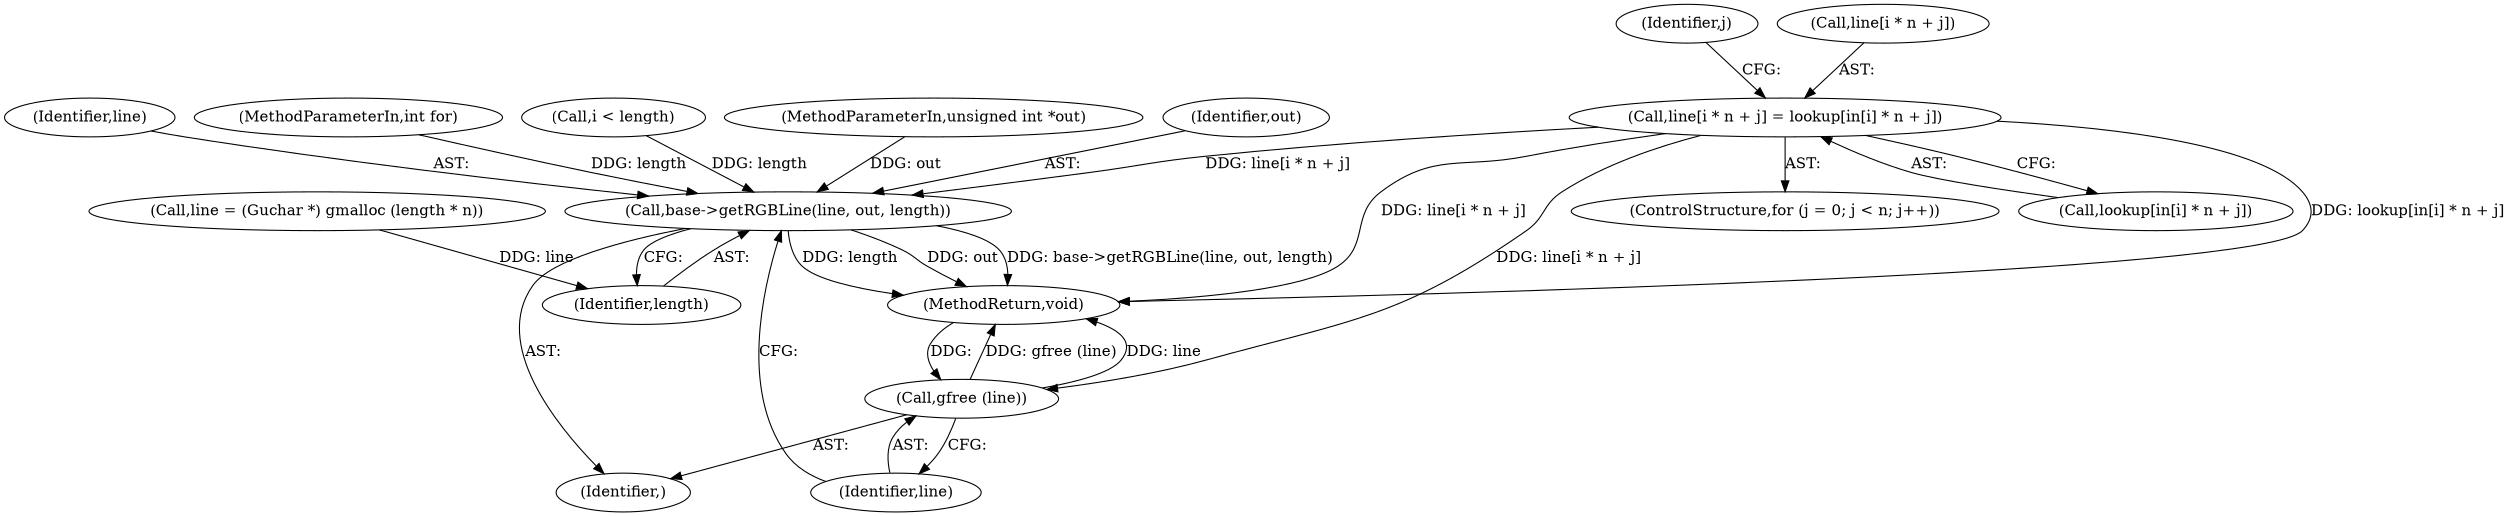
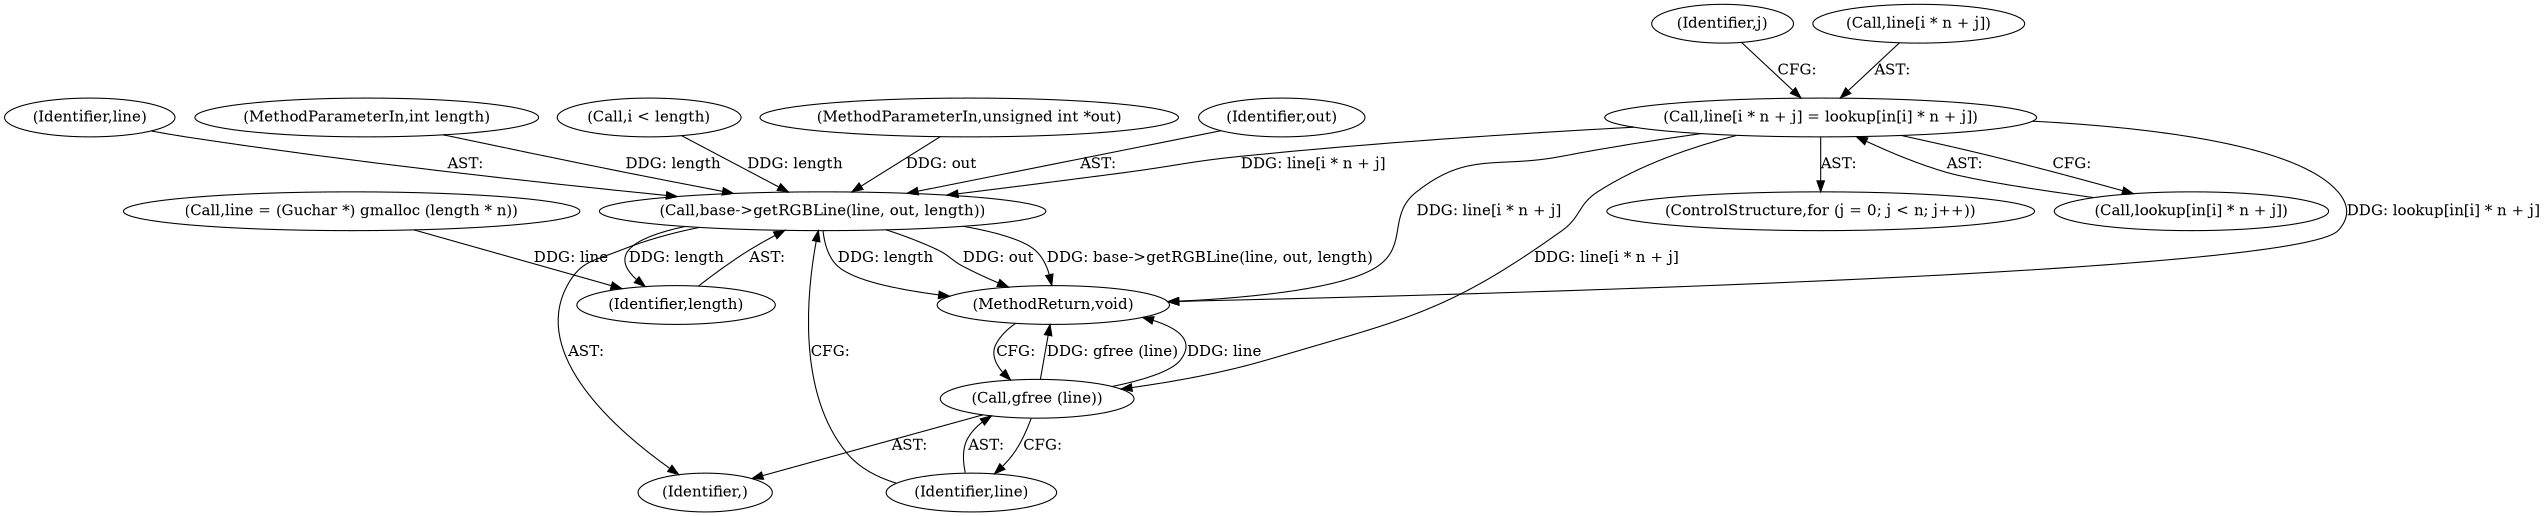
  digraph {
    n1 [label="(Call,line[i * n + j] = lookup[in[i] * n + j])"]
    n2 [label="(Call,base->getRGBLine(line, out, length))"]
    n3 [label="(Call,gfree (line))"]
    n4 [label="(Call,lookup[in[i] * n + j])"]
    n5 [label="(MethodReturn,void)"]
    n6 [label="(ControlStructure,for (j = 0; j < n; j++))"]
    n7 [label="(Identifier,)"]
    n8 [label="(Identifier,length)"]
    n9 [label="(Identifier,line)"]
    n10 [label="(Identifier,j)"]
    n11 [label="(Identifier,line)"]
    n12 [label="(Call,line = (Guchar *) gmalloc (length * n))"]
    n13 [label="(Call,line[i * n + j])"]
-   n14 [label="(MethodParameterIn,int for)"]
+   n14 [label="(MethodParameterIn,int length)"]
    n15 [label="(Call,i < length)"]
    n16 [label="(MethodParameterIn,unsigned int *out)"]
    n17 [label="(Identifier,out)"]
    n1 -> n2 [label="DDG: line[i * n + j]"]
    n1 -> n3 [label="DDG: line[i * n + j]"]
    n1 -> n4 [label="CFG: "]
    n1 -> n5 [label="DDG: lookup[in[i] * n + j]"]
    n1 -> n5 [label="DDG: line[i * n + j]"]
    n1 -> n6 [label="AST: "]
    n2 -> n5 [label="DDG: out"]
    n2 -> n5 [label="DDG: base->getRGBLine(line, out, length)"]
    n2 -> n5 [label="DDG: length"]
    n2 -> n7 [label="AST: "]
-   n2 -> n8 [label="CFG: "]
+   n2 -> n8 [label="DDG: length"]
    n3 -> n5 [label="DDG: gfree (line)"]
    n3 -> n5 [label="DDG: line"]
    n3 -> n7 [label="AST: "]
    n3 -> n9 [label="CFG: "]
    n4 -> n1 [label="AST: "]
-   n5 -> n3 [label="DDG: "]
+   n5 -> n3 [label="CFG: "]
    n8 -> n2 [label="AST: "]
    n9 -> n2 [label="CFG: "]
    n9 -> n3 [label="AST: "]
    n10 -> n1 [label="CFG: "]
    n11 -> n2 [label="AST: "]
    n12 -> n8 [label="DDG: line"]
    n13 -> n1 [label="AST: "]
    n14 -> n2 [label="DDG: length"]
    n15 -> n2 [label="DDG: length"]
    n16 -> n2 [label="DDG: out"]
    n17 -> n2 [label="AST: "]
  }
